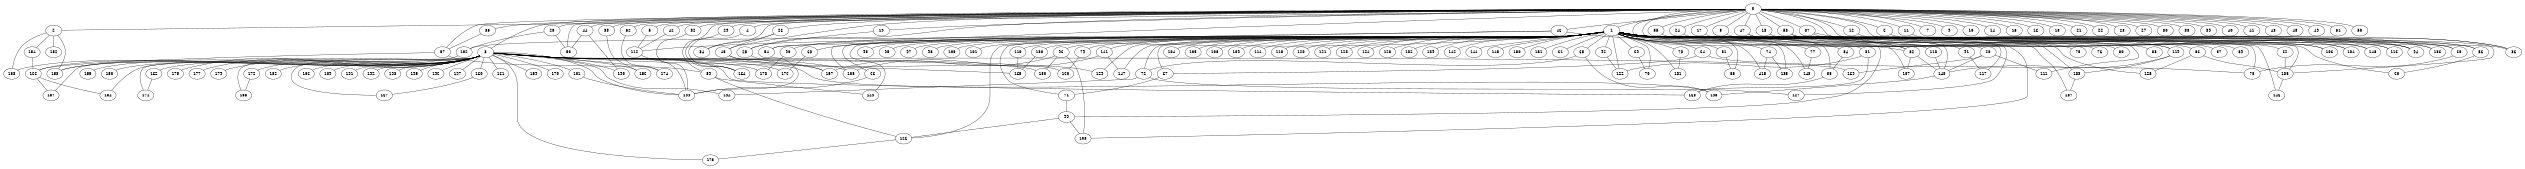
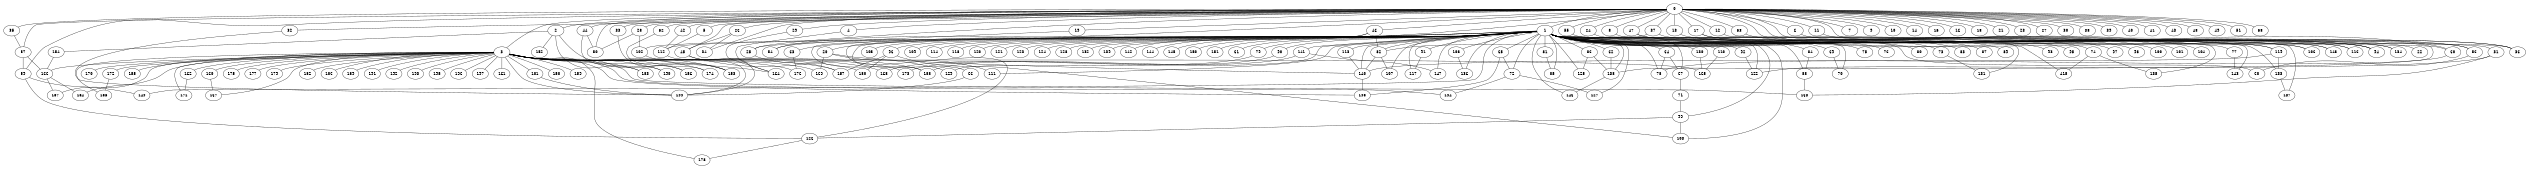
  graph {
    fontname="DejaVu Sans Mono"
    node [fontname="DejaVu Sans Mono"]
    edge [fontname="DejaVu Sans Mono"]
    0
    1
    2
    3
    4
    5
    6
    7
    8
    9
    10
    11
    12
    13
    14
    15
    16
    17
    18
    19
    20
    21
    22
    23
    24
    25
    26
    27
    28
    29
    30
    31
    32
    33
    34
    35
    36
    37
    38
    39
    40
    41
    42
    43
    44
    45
    46
    47
    48
    49
    50
    51
    52
    53
    54
    55
    56
    57
    58
    59
    60
    61
    62
    63
    64
    65
    66
    67
    68
    69
    70
    71
    72
    73
    74
    75
    76
    77
    78
    79
    80
    81
    82
    83
    84
    85
    86
    87
    88
    89
    90
    91
    92
    93
    94
    95
    96
    97
    98
    99
    100
    101
    102
    103
    104
    105
    106
    107
    108
    109
    110
    111
    112
    113
    114
    n116 [label=415]
    116
    117
    118
    119
    120
    121
    122
    123
    124
    125
    126
    127
    128
    129
    130
    131
    132
    133
    134
    135
    136
    137
    138
    139
    140
    141
    142
    143
    144
    145
    146
    147
    148
    149
    150
    151
    152
    154
    153
    183
    155
    156
    157
    158
    159
    160
    161
    162
    163
    164
    165
    166
    167
    168
    169
    170
    171
    172
    173
    174
    175
    176
    177
    178
    179
    180
    181
    182
    184
    185
    186
    187
    188
    189
    190
    191
    192
    193
    194
    195
    196
    197
    198
    199
    0 -- 1
    0 -- 2
    0 -- 3
    0 -- 4
    0 -- 5
    0 -- 6
    0 -- 7
    0 -- 8
    0 -- 9
    0 -- 10
    0 -- 11
    0 -- 12
    0 -- 13
    0 -- 14
    0 -- 15
    0 -- 16
    0 -- 17
    0 -- 18
    0 -- 19
    0 -- 20
    0 -- 21
-   0 -- 22
+   17 -- 22
    0 -- 23
    0 -- 24
    0 -- 25
    0 -- 26
    0 -- 27
    0 -- 28
    0 -- 29
    0 -- 30
    0 -- 31
    0 -- 32
    0 -- 33
    0 -- 34
    0 -- 35
    0 -- 36
    0 -- 37
    0 -- 38
    0 -- 39
    0 -- 40
    0 -- 41
    0 -- 42
    0 -- 43
    0 -- 44
    0 -- 45
    0 -- 46
    0 -- 47
    0 -- 48
    0 -- 49
    0 -- 50
    0 -- 51
    0 -- 52
    0 -- 53
    0 -- 54
    0 -- 55
    0 -- 56
    0 -- 57
    0 -- 58
    0 -- 59
    0 -- 60
    1 -- 61
    1 -- 62
    1 -- 63
    1 -- 64
    1 -- 65
    1 -- 66
    1 -- 67
    1 -- 68
    1 -- 69
    1 -- 70
-   1 -- 71
    1 -- 72
    1 -- 73
    1 -- 74
    1 -- 75
    1 -- 76
    1 -- 77
    1 -- 78
    1 -- 79
    1 -- 80
    1 -- 81
    1 -- 82
    1 -- 83
    1 -- 84
    1 -- 85
    1 -- 86
    1 -- 87
    1 -- 88
    1 -- 89
    1 -- 90
    1 -- 91
    1 -- 92
    1 -- 93
    1 -- 94
    1 -- 95
    1 -- 96
    1 -- 97
    1 -- 98
    1 -- 99
    1 -- 100
    1 -- 101
    1 -- 102
    1 -- 103
    1 -- 104
    1 -- 105
    1 -- 106
    1 -- 107
    1 -- 108
    1 -- 109
    1 -- 110
    1 -- 111
    1 -- 112
    1 -- 113
    1 -- 114
    1 -- n116
    1 -- 116
    1 -- 117
    1 -- 118
    1 -- 119
    1 -- 120
    1 -- 121
    1 -- 122
    1 -- 123
    1 -- 124
    1 -- 125
    1 -- 126
    1 -- 127
    1 -- 128
    1 -- 129
    1 -- 130
    1 -- 131
    1 -- 132
    1 -- 133
    1 -- 134
    1 -- 135
    1 -- 136
    1 -- 137
    1 -- 138
    1 -- 139
    1 -- 140
    1 -- 141
    1 -- 142
    1 -- 143
    1 -- 144
    1 -- 145
    1 -- 146
    1 -- 147
    1 -- 148
    1 -- 149
    1 -- 150
    1 -- 151
    2 -- 152
    2 -- 154
    2 -- 153
    2 -- 183
    3 -- 153
    3 -- 183
    3 -- 155
    3 -- 156
    3 -- 157
    3 -- 158
    3 -- 159
    3 -- 160
    3 -- 161
    3 -- 162
    3 -- 163
    3 -- 164
    3 -- 165
    3 -- 166
    3 -- 167
    3 -- 168
    3 -- 169
    3 -- 170
    3 -- 171
    3 -- 172
    3 -- 173
    3 -- 174
    3 -- 175
    3 -- 176
    3 -- 177
    3 -- 178
    3 -- 179
    3 -- 180
    3 -- 181
    3 -- 182
    3 -- 184
    3 -- 185
    3 -- 186
    3 -- 187
    3 -- 188
    3 -- 189
    3 -- 190
    3 -- 191
    3 -- 192
    3 -- 193
    3 -- 194
    3 -- 195
    3 -- 196
    3 -- 197
    3 -- 198
    3 -- 199
    4 -- 164
    5 -- 112
    6 -- 36
    8 -- 148
    11 -- 36
    12 -- 138
    13 -- 94
    17 -- 134
    19 -- 25
    20 -- 111
    20 -- 140
    20 -- 169
    24 -- 106
    25 -- 157
    26 -- 34
    26 -- 45
    28 -- 50
    28 -- 102
    29 -- 164
    31 -- 122
    31 -- 163
    32 -- 199
    33 -- 156
    35 -- 57
    37 -- 56
    37 -- 82
    42 -- 112
    44 -- 50
    44 -- 190
    45 -- 129
    45 -- 199
    46 -- 54
    46 -- 82
    46 -- 188
    47 -- 94
    47 -- 116
    52 -- 174
    53 -- 60
    55 -- 119
    56 -- 68
    57 -- 59
    57 -- 166
    59 -- 126
    59 -- 149
    60 -- 78
    62 -- 138
    63 -- 176
    64 -- 67
    64 -- 78
    65 -- 72
    65 -- 198
    66 -- 199
    67 -- 71
    69 -- 70
    71 -- 99
    72 -- 127
    72 -- 194
    73 -- 131
    74 -- n116
    74 -- 135
    77 -- 143
    79 -- 168
    81 -- 85
    82 -- 107
    82 -- 140
    84 -- 88
    86 -- 125
    86 -- 138
    88 -- 163
    90 -- 173
    91 -- 117
    92 -- 122
    96 -- 103
    96 -- 157
    96 -- 180
    99 -- 103
    99 -- 126
    102 -- 153
-   53 -- 136
+   108 -- 136
    110 -- 165
    112 -- 199
    113 -- 140
    119 -- 133
    119 -- 140
    126 -- 178
    130 -- 165
    133 -- 137
    138 -- 146
    140 -- 198
    141 -- 147
    141 -- 188
    154 -- 166
    160 -- 167
    162 -- 171
    166 -- 184
    166 -- 187
    172 -- 185
    181 -- 199
  }
